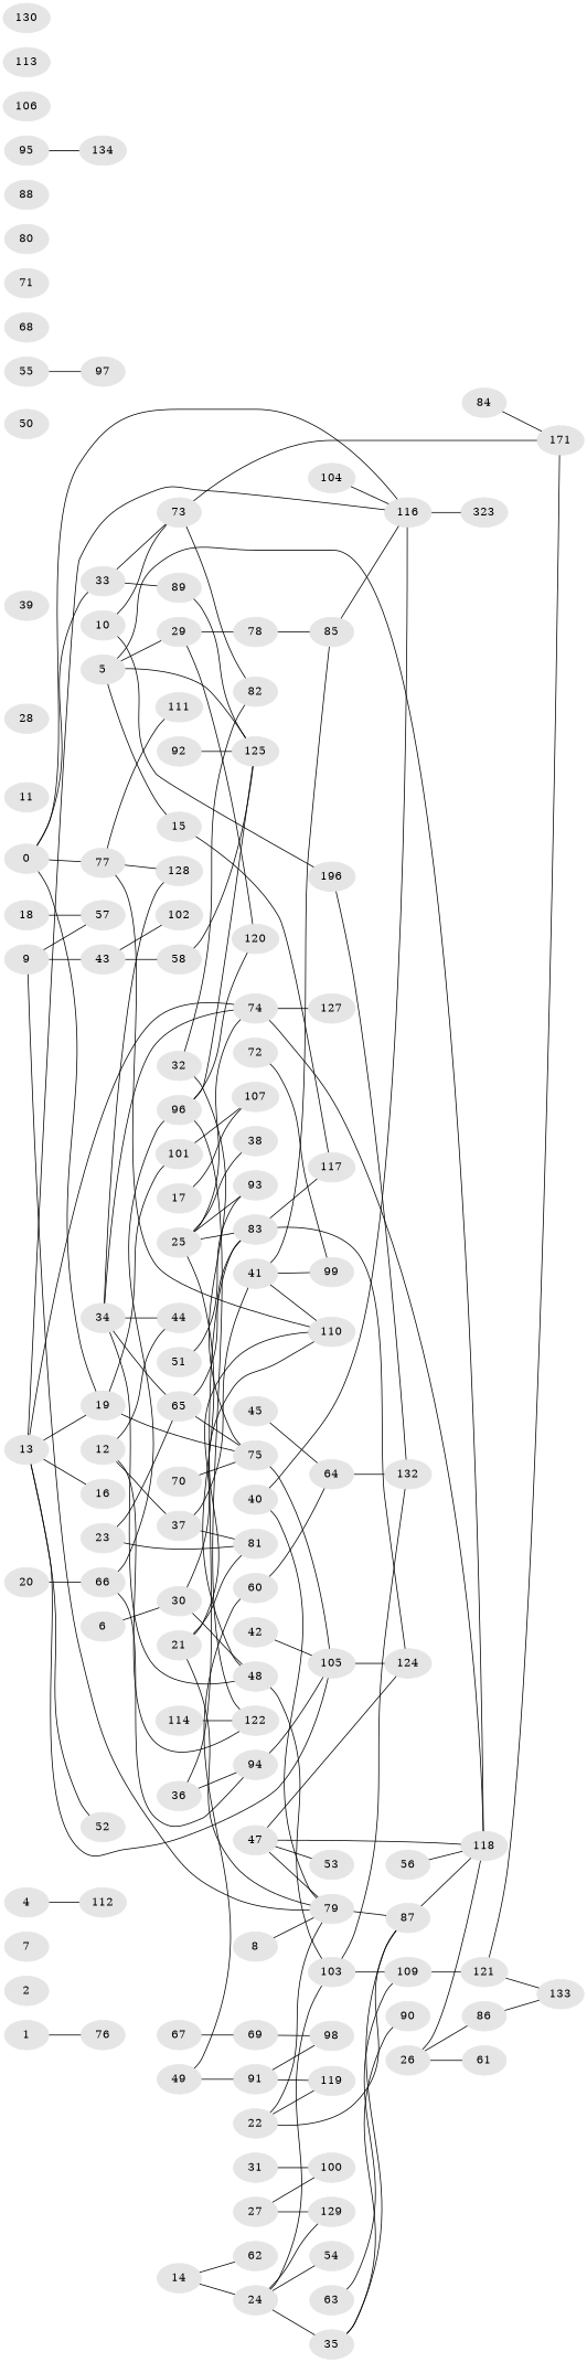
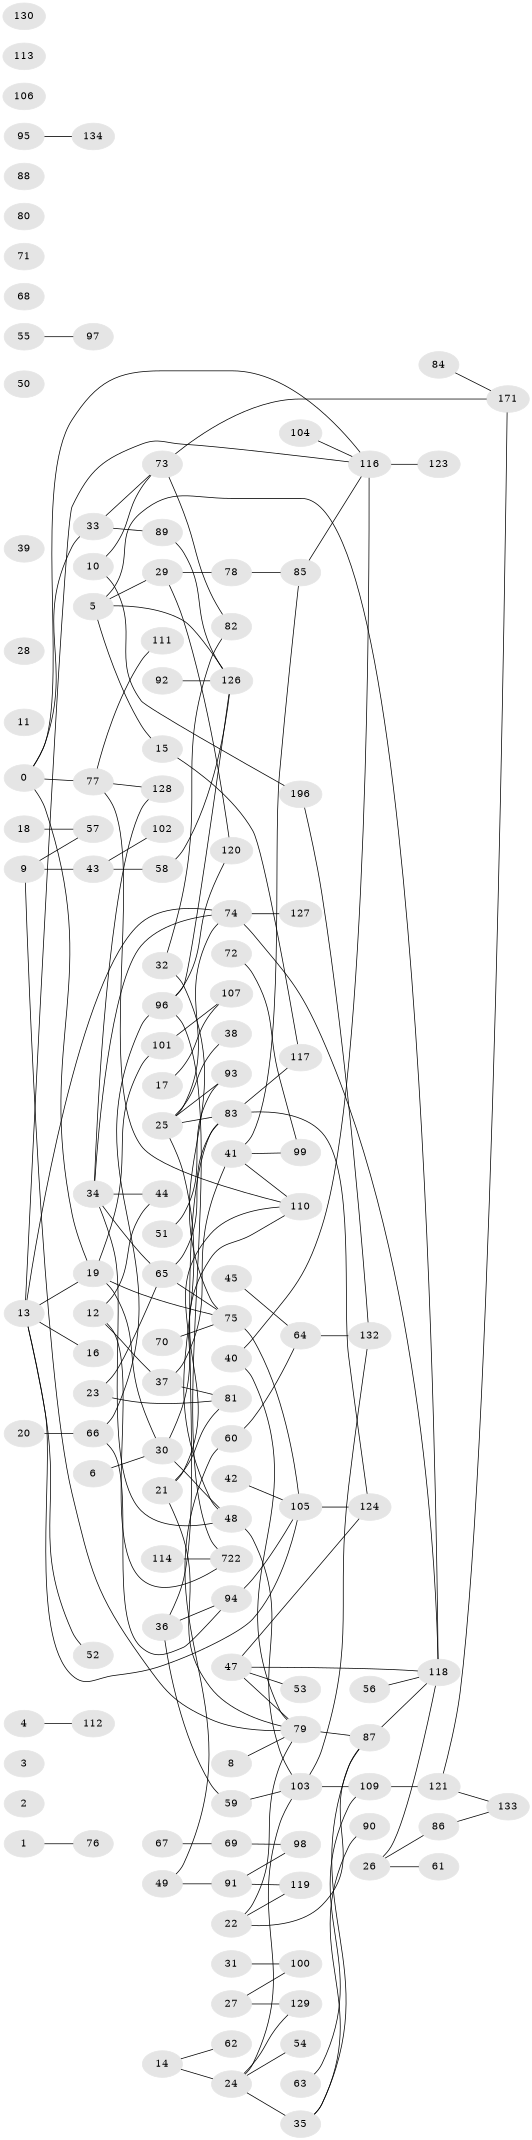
  graph {
    rankdir=LR
    node [color=gray90 style=filled]
    1
    76
    2
-   3 [label=7]
+   3
    4
    112
    5
    15
    29
    118
-   125
+   125 [label=126]
    117
    78
    120
    6
    30
    110
    48
    n19 [label=0]
    19
    33
    77
    116
    75
    101
    73
    89
    128
    111
-   123 [label=323]
+   123
    8
    79
    87
    9
    43
    57
    58
    102
    10
    n40 [label=196]
    82
    n42 [label=171]
    132
    11
    12
    37
    44
-   122
+   122 [label=722]
    81
    41
    13
    16
    52
    74
    105
    127
    124
    14
    24
    62
    35
    54
    103
    129
    17
    107
    18
    20
    66
    94
    96
    21
    22
    119
    23
    65
    83
    90
    109
    25
    38
    93
    26
    61
    86
    133
    27
    100
    28
    85
    45
    64
    31
    32
    34
    36
+   59
    99
    39
    40
    42
    47
    53
    49
    60
    91
    98
    50
    51
    84
    55
    97
    56
    63
    121
    67
    69
    68
    70
    71
    72
    80
    88
    92
    95
    134
    104
    106
    113
    114
    130
    1 -- 76
    4 -- 112
    5 -- 15
    5 -- 29
    5 -- 118
    5 -- 125
    15 -- 117
    29 -- 78
    29 -- 120
    78 -- 85
    6 -- 30
    30 -- 110
    30 -- 48
    48 -- 103
    n19 -- 19
    n19 -- 33
    n19 -- 77
    n19 -- 116
+   19 -- 30
    19 -- 75
    19 -- 101
    33 -- 73
    33 -- 89
    77 -- 110
    77 -- 128
    77 -- 111
    116 -- 123
    75 -- 105
    101 -- 107
    73 -- 82
    73 -- n42
    89 -- 125
    8 -- 79
    79 -- 87
    87 -- 118
    9 -- 79
    9 -- 43
    9 -- 57
    43 -- 58
    43 -- 102
    58 -- 125
    10 -- 73
    10 -- n40
    n40 -- 132
    12 -- 37
    12 -- 44
    12 -- 122
    37 -- 81
    37 -- 41
    41 -- 110
    41 -- 85
    41 -- 99
    13 -- 19
    13 -- 116
    13 -- 16
    13 -- 52
    13 -- 74
    13 -- 105
    74 -- 118
    74 -- 127
    105 -- 124
    14 -- 24
    14 -- 62
    24 -- 35
    24 -- 54
    24 -- 103
    24 -- 129
    35 -- 87
    35 -- 90
    103 -- 132
    103 -- 109
    17 -- 107
    18 -- 57
    20 -- 66
    66 -- 94
    66 -- 96
    94 -- 105
    96 -- 125
    96 -- 120
    96 -- 122
    21 -- 110
    21 -- 79
    21 -- 81
    22 -- 79
    22 -- 87
    22 -- 119
    23 -- 81
    23 -- 65
    65 -- 75
    65 -- 83
    83 -- 117
    83 -- 124
    109 -- 121
    25 -- 48
    25 -- 74
    25 -- 83
    25 -- 38
    25 -- 93
    26 -- 118
    26 -- 61
    26 -- 86
    86 -- 133
    27 -- 129
    27 -- 100
    85 -- 116
    45 -- 64
    64 -- 132
    31 -- 100
    32 -- 75
    32 -- 82
    34 -- 48
    34 -- 128
    34 -- 44
    34 -- 74
    34 -- 65
    36 -- 94
    36 -- 83
+   36 -- 59
+   59 -- 103
    40 -- 116
    40 -- 79
    42 -- 105
    47 -- 118
    47 -- 79
    47 -- 124
    47 -- 53
    49 -- 60
    49 -- 91
    60 -- 64
    91 -- 119
    91 -- 98
    51 -- 93
    84 -- n42
    55 -- 97
    56 -- 118
    63 -- 109
    121 -- n42
    121 -- 133
    67 -- 69
    69 -- 98
    70 -- 75
    72 -- 99
    92 -- 125
    95 -- 134
    104 -- 116
    114 -- 122
  }
